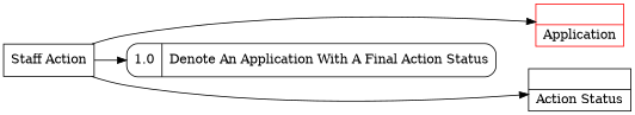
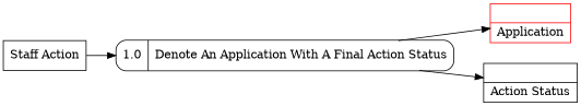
  digraph {
    fontname="DejaVu Serif"
    rankdir=LR
    node [fontname="DejaVu Serif" shape=record]
    edge [fontname="DejaVu Serif"]
    n1 [color=red label="<f0>  |<f1> Application "]
    n2 [label="<f0>  |<f1> Action Status "]
    n3 [label="Staff Action" shape=box]
    n4 [label="{<f0> 1.0|<f1> Denote An Application With A Final Action Status }" shape=Mrecord]
    n3 -> n4
-   n3 -> n1
-   n3 -> n2
+   n4 -> n1
+   n4 -> n2
  }
